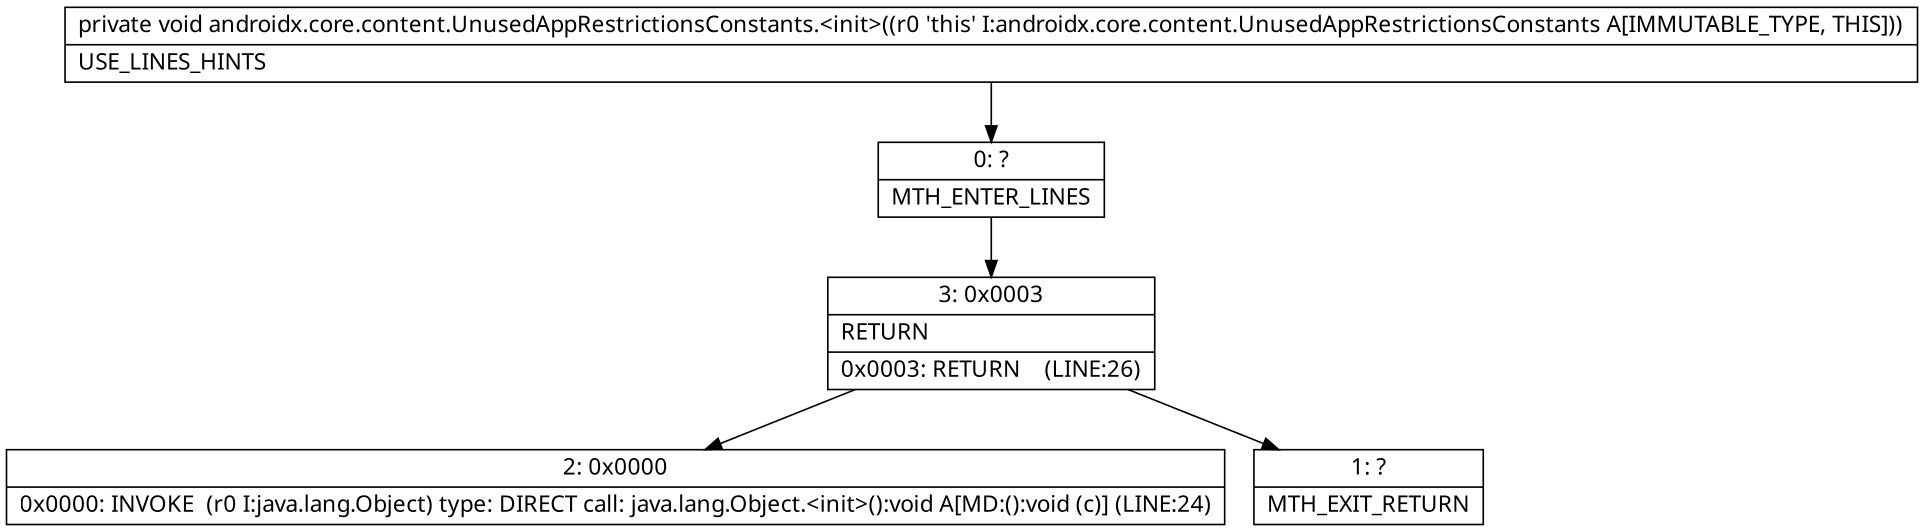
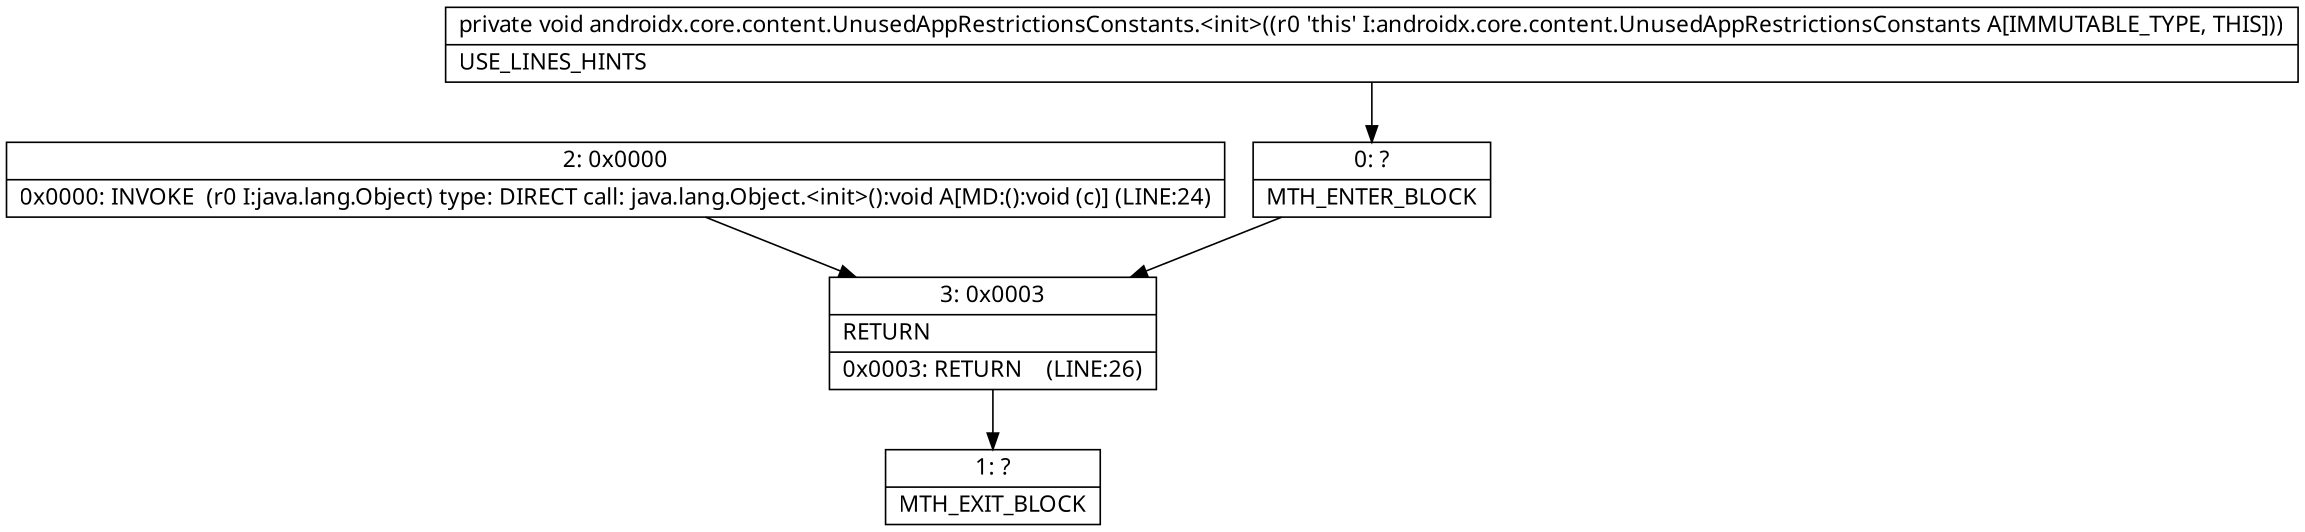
  digraph {
    fontname="Noto Sans"
    node [fontname="Noto Sans" shape=record]
    edge [fontname="Noto Sans"]
-   n1 [label="{0\:\ ?|MTH_ENTER_LINES\l}"]
+   n1 [label="{0\:\ ?|MTH_ENTER_BLOCK\l}"]
    n2 [label="{3\:\ 0x0003|RETURN\l|0x0003: RETURN    (LINE:26)\l}"]
    n3 [label="{2\:\ 0x0000|0x0000: INVOKE  (r0 I:java.lang.Object) type: DIRECT call: java.lang.Object.\<init\>():void A[MD:():void (c)] (LINE:24)\l}"]
-   n4 [label="{1\:\ ?|MTH_EXIT_RETURN\l}"]
+   n4 [label="{1\:\ ?|MTH_EXIT_BLOCK\l}"]
    n5 [label="{private void androidx.core.content.UnusedAppRestrictionsConstants.\<init\>((r0 'this' I:androidx.core.content.UnusedAppRestrictionsConstants A[IMMUTABLE_TYPE, THIS]))  | USE_LINES_HINTS\l}"]
    n1 -> n2
    n2 -> n4
-   n2 -> n3
+   n3 -> n2
    n5 -> n1
  }
